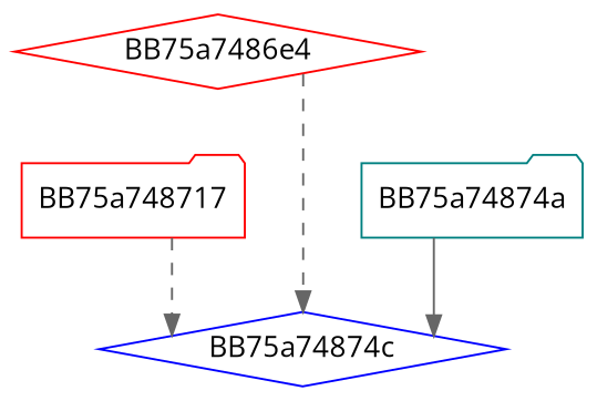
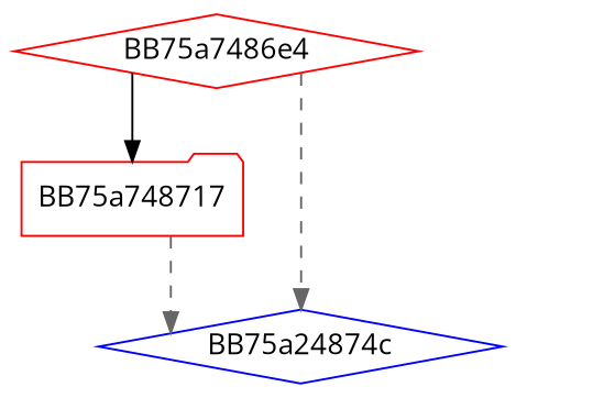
  digraph {
    fontname="Open Sans"
    splines=ortho
    node [color=red fontname="Open Sans" shape=folder]
    edge [color=gray40 fontname="Open Sans" style=dashed]
    BB75a748717
    BB75a7486e4 [shape=diamond]
-   BB75a74874c [color=blue shape=diamond]
-   BB75a74874a [color=teal]
+   BB75a74874c [color=blue shape=diamond label=BB75a24874c]
    BB75a748717 -> BB75a74874c
+   BB75a7486e4 -> BB75a748717 [color=black style=solid]
    BB75a7486e4 -> BB75a74874c
-   BB75a74874a -> BB75a74874c [style=solid]
  }
